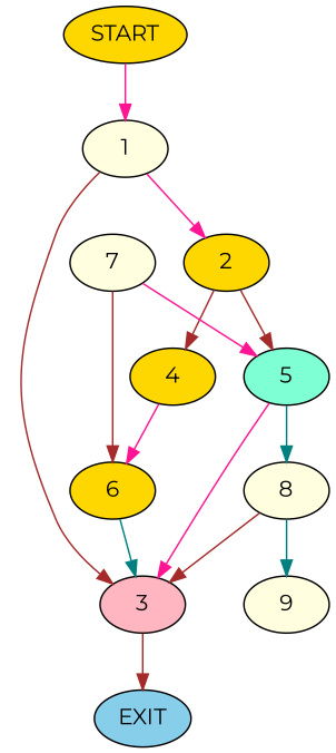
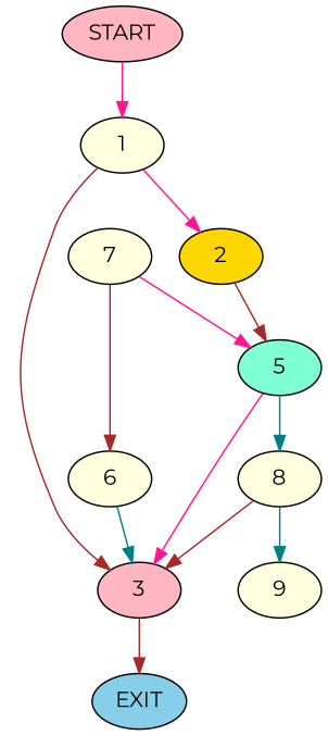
  digraph {
    fontname=Montserrat
    node [fillcolor=lightyellow fontname=Montserrat style=filled]
    edge [color=brown fontname=Montserrat]
-   n1 [fillcolor=gold label=START]
+   n1 [fillcolor=lightpink label=START]
    1
    2 [fillcolor=gold]
    3 [fillcolor=lightpink]
    n5 [fillcolor=skyblue label=EXIT]
-   4 [fillcolor=gold]
    5 [fillcolor=aquamarine]
-   6 [fillcolor=gold]
+   6
    8
    7
    9
    n1 -> 1 [color=deeppink]
    1 -> 2 [color=deeppink]
    1 -> 3
-   2 -> 4
    2 -> 5
    3 -> n5
-   4 -> 6 [color=deeppink]
    5 -> 3 [color=deeppink]
    5 -> 8 [color=teal]
    6 -> 3 [color=teal]
    8 -> 3
    8 -> 9 [color=teal]
    7 -> 5 [color=deeppink]
    7 -> 6
  }
